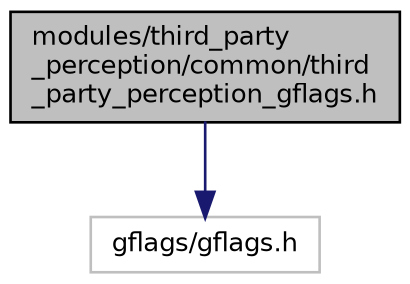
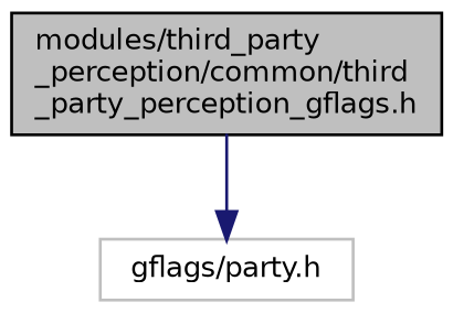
  digraph {
    node [fontname=Helvetica fontsize=10 shape=record style=filled]
    n1 [color=black fillcolor=grey75 fontcolor=black height=0.2 label="modules/third_party\l_perception/common/third\l_party_perception_gflags.h" width=0.4]
-   n2 [color=grey75 fillcolor=white height=0.2 label="gflags/gflags.h" width=0.4]
+   n2 [color=grey75 fillcolor=white height=0.2 label="gflags/party.h" width=0.4]
    n1 -> n2 [color=midnightblue fontname=Helvetica fontsize=10 labelfontname=Helvetica labelfontsize=10 style=solid]
  }
